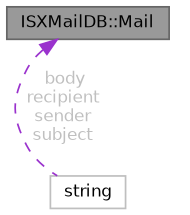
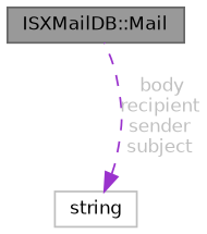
  digraph {
    node [fontname=Helvetica fontsize=10 shape=box style=filled]
    n1 [color=gray40 fillcolor=grey60 fontcolor=black height=0.2 label="ISXMailDB::Mail" width=0.4]
    n2 [color=grey75 fillcolor=white height=0.2 label=string width=0.4]
-   n1 -> n2 [color=darkorchid3 dir=back fontcolor=grey fontname=Helvetica fontsize=10 label=" body\nrecipient\nsender\nsubject" labelfontname=Helvetica labelfontsize=10 style=dashed]
+   n2 -> n1 [color=darkorchid3 dir=back fontcolor=grey fontname=Helvetica fontsize=10 label=" body\nrecipient\nsender\nsubject" labelfontname=Helvetica labelfontsize=10 style=dashed]
  }
